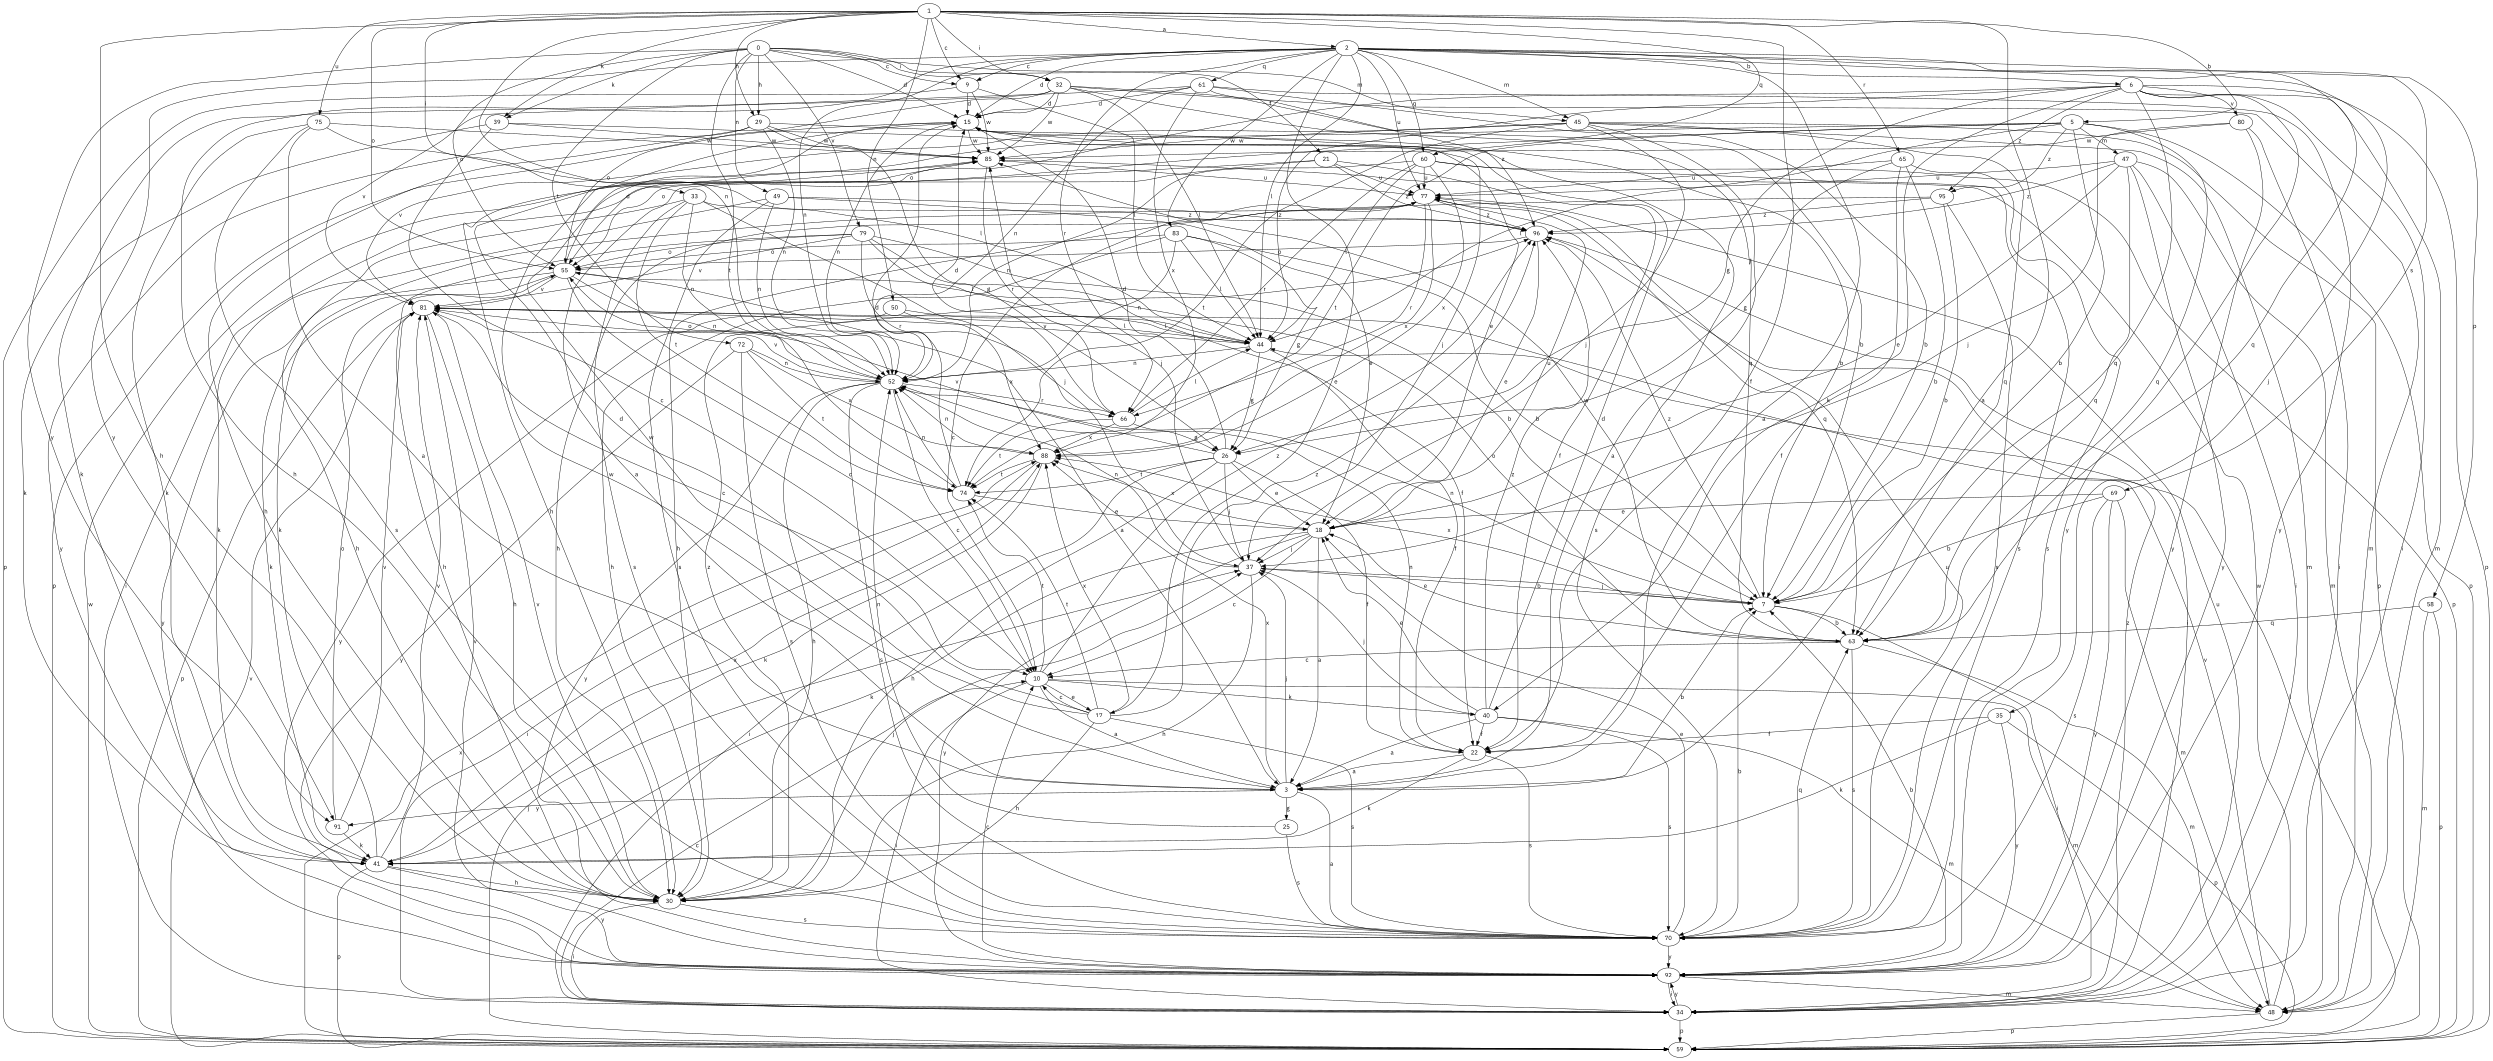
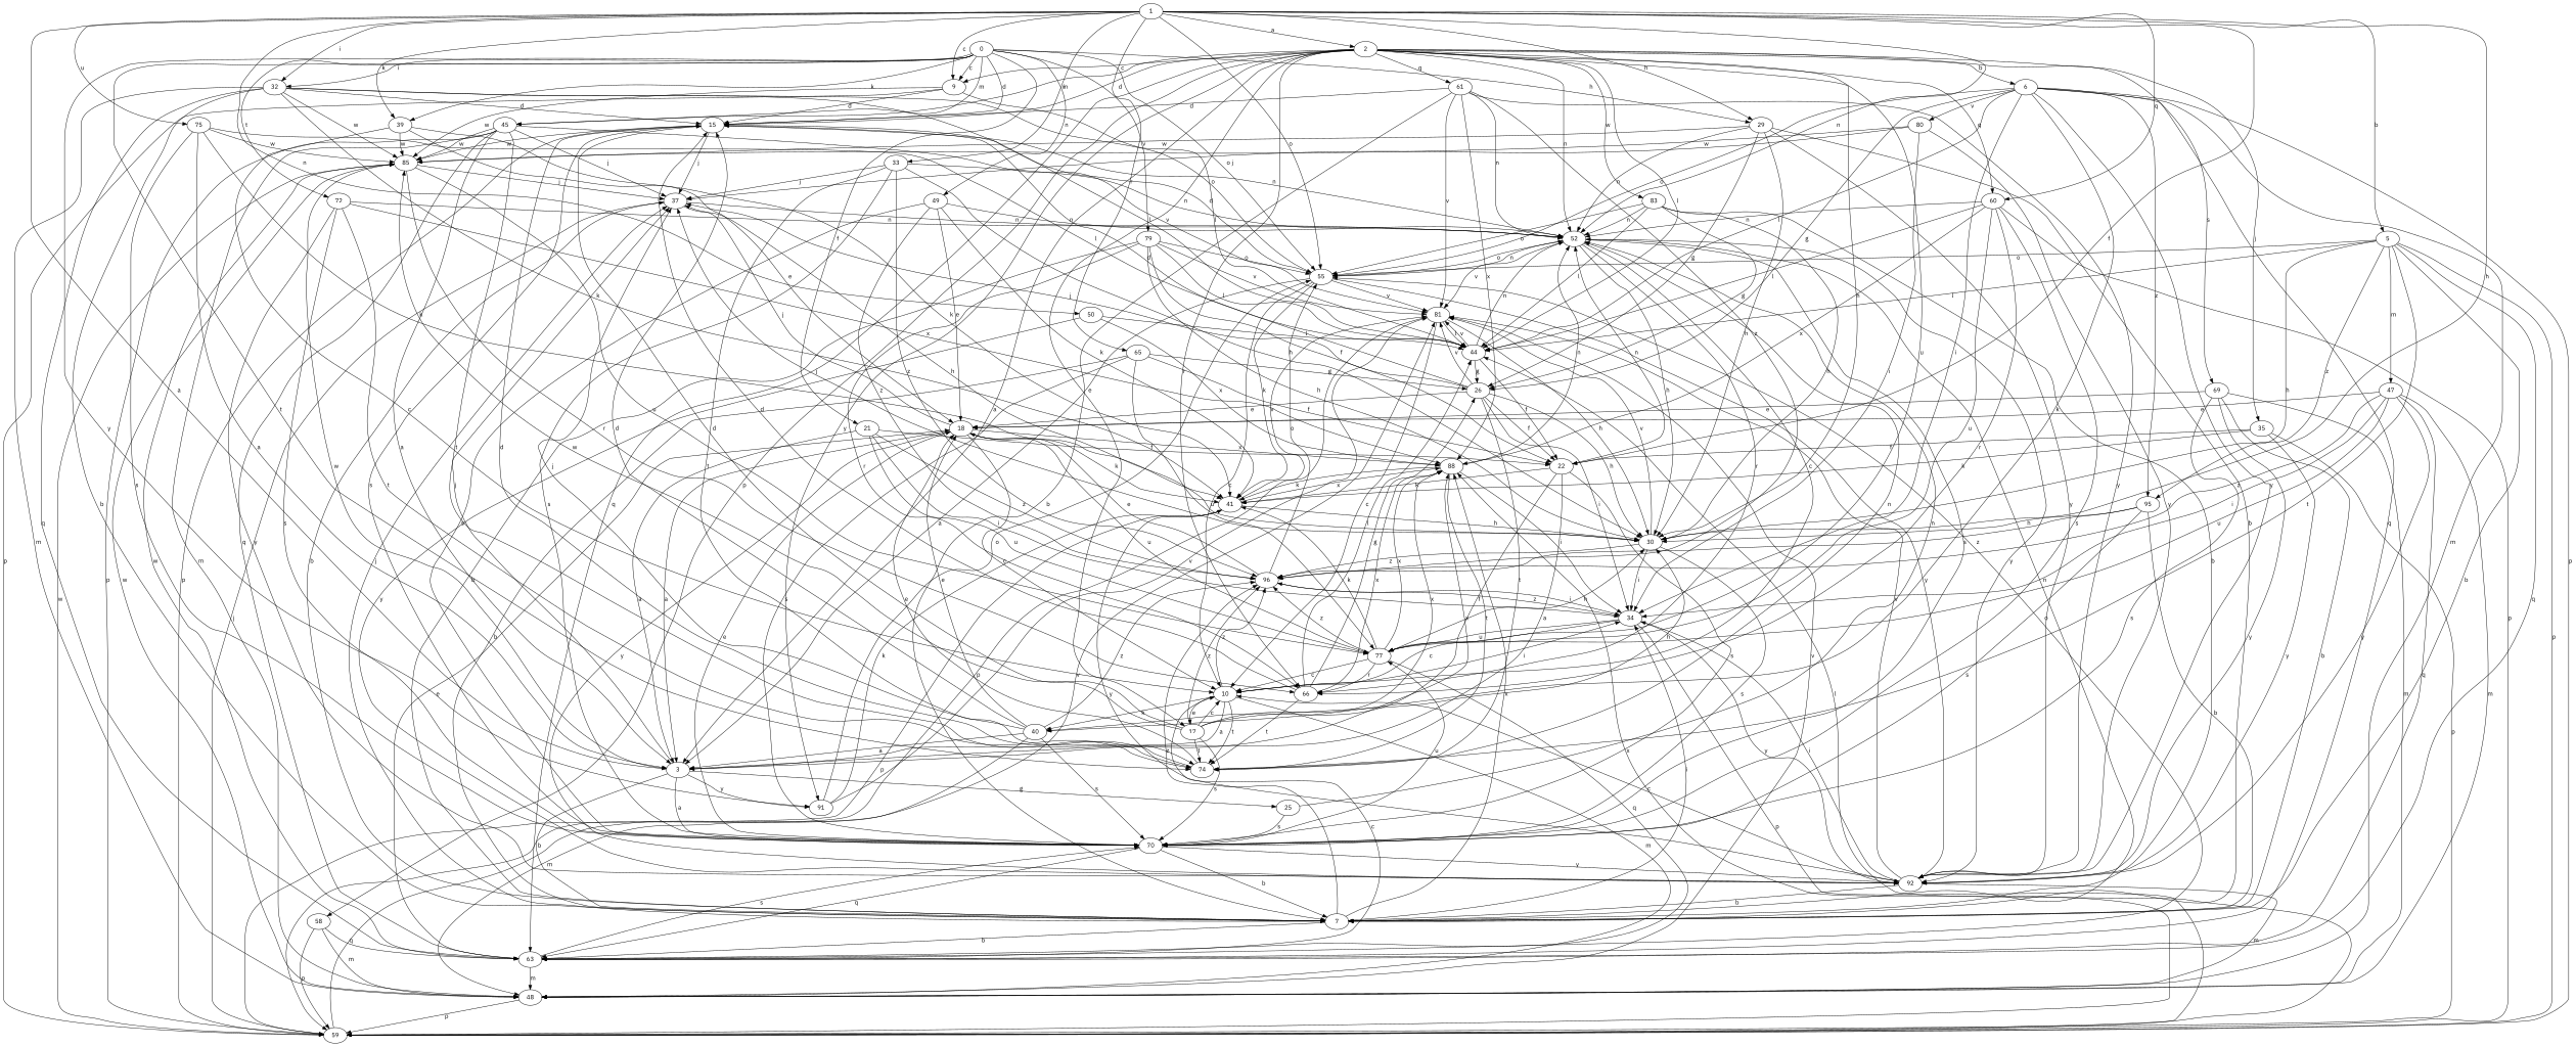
  strict digraph {
    fontname="IBM Plex Sans"
    node [fontname="IBM Plex Sans"]
    edge [fontname="IBM Plex Sans"]
    0
    9
    15
    21
    29
    32
    39
    45
    49
    55
    72
    74
    79
    91
    44
    85
    59
    52
    37
    70
    3
    22
    77
    34
    96
    30
    7
    26
    92
    63
    48
    41
    10
    18
    81
    88
    66
    1
    2
    5
    33
    50
    60
    65
    75
    6
    17
    35
    58
    61
    69
    83
    25
    47
    95
    40
    80
    0 -> 9 [label=c]
    0 -> 15 [label=d]
    0 -> 21 [label=f]
    0 -> 29 [label=h]
    0 -> 32 [label=i]
    0 -> 39 [label=k]
    0 -> 45 [label=m]
    0 -> 49 [label=n]
    0 -> 55 [label=o]
    0 -> 72 [label=t]
    0 -> 74 [label=t]
    0 -> 79 [label=v]
    0 -> 91 [label=y]
    9 -> 15 [label=d]
    9 -> 44 [label=l]
    9 -> 85 [label=w]
    9 -> 59 [label=p]
    15 -> 85 [label=w]
    15 -> 59 [label=p]
    15 -> 52 [label=n]
    15 -> 37 [label=j]
    15 -> 70 [label=s]
    21 -> 3 [label=a]
    21 -> 22 [label=f]
    21 -> 77 [label=u]
    21 -> 34 [label=i]
    21 -> 96 [label=z]
    29 -> 85 [label=w]
    29 -> 52 [label=n]
    29 -> 30 [label=h]
    29 -> 7 [label=b]
    29 -> 26 [label=g]
    29 -> 92 [label=y]
    32 -> 15 [label=d]
    32 -> 55 [label=o]
    32 -> 44 [label=l]
    32 -> 85 [label=w]
    32 -> 7 [label=b]
    32 -> 63 [label=q]
    32 -> 48 [label=m]
    32 -> 41 [label=k]
    39 -> 85 [label=w]
    39 -> 41 [label=k]
    39 -> 10 [label=c]
    39 -> 18 [label=e]
    45 -> 74 [label=t]
    45 -> 85 [label=w]
    45 -> 59 [label=p]
    45 -> 37 [label=j]
    45 -> 3 [label=a]
    45 -> 63 [label=q]
    45 -> 48 [label=m]
    45 -> 81 [label=v]
    49 -> 52 [label=n]
    49 -> 70 [label=s]
    49 -> 96 [label=z]
    49 -> 41 [label=k]
    49 -> 18 [label=e]
    55 -> 15 [label=d]
    55 -> 52 [label=n]
    55 -> 3 [label=a]
    55 -> 92 [label=y]
    55 -> 41 [label=k]
    55 -> 10 [label=c]
    55 -> 81 [label=v]
    72 -> 74 [label=t]
    72 -> 52 [label=n]
    72 -> 70 [label=s]
    72 -> 92 [label=y]
    72 -> 88 [label=x]
    74 -> 15 [label=d]
    74 -> 52 [label=n]
    74 -> 18 [label=e]
    79 -> 55 [label=o]
    79 -> 44 [label=l]
    79 -> 22 [label=f]
    79 -> 30 [label=h]
    79 -> 7 [label=b]
    79 -> 81 [label=v]
    79 -> 66 [label=r]
    91 -> 55 [label=o]
    91 -> 41 [label=k]
    91 -> 81 [label=v]
    44 -> 52 [label=n]
    44 -> 22 [label=f]
    44 -> 26 [label=g]
    44 -> 81 [label=v]
-   37 -> 85 [label=j]
+   85 -> 37 [label=j]
    85 -> 77 [label=u]
    85 -> 66 [label=r]
    59 -> 44 [label=l]
    59 -> 85 [label=w]
    59 -> 37 [label=j]
    59 -> 81 [label=v]
    59 -> 88 [label=x]
    52 -> 55 [label=o]
    52 -> 70 [label=s]
    52 -> 30 [label=h]
    52 -> 92 [label=y]
    52 -> 10 [label=c]
    52 -> 81 [label=v]
    52 -> 66 [label=r]
    37 -> 52 [label=n]
    37 -> 30 [label=h]
    37 -> 7 [label=b]
    70 -> 77 [label=u]
    70 -> 7 [label=b]
    70 -> 92 [label=y]
    70 -> 63 [label=q]
    70 -> 18 [label=e]
    3 -> 91 [label=y]
    3 -> 85 [label=w]
    3 -> 37 [label=j]
    3 -> 70 [label=a]
    3 -> 7 [label=b]
    3 -> 88 [label=x]
    3 -> 25 [label=g]
    22 -> 52 [label=n]
    22 -> 70 [label=s]
    22 -> 3 [label=a]
    22 -> 41 [label=k]
    77 -> 96 [label=z]
    77 -> 30 [label=h]
    77 -> 63 [label=q]
-   41 -> 77 [label=k]
+   77 -> 41 [label=k]
    77 -> 10 [label=c]
    77 -> 88 [label=x]
    77 -> 66 [label=r]
    34 -> 59 [label=p]
    34 -> 77 [label=u]
    34 -> 96 [label=z]
    34 -> 92 [label=y]
    34 -> 10 [label=c]
    96 -> 55 [label=o]
    96 -> 34 [label=i]
    96 -> 18 [label=e]
    30 -> 37 [label=j]
    30 -> 70 [label=s]
    30 -> 34 [label=i]
    30 -> 96 [label=z]
    30 -> 81 [label=v]
    7 -> 52 [label=n]
    7 -> 37 [label=j]
    7 -> 34 [label=i]
    7 -> 96 [label=z]
    7 -> 63 [label=b]
    7 -> 88 [label=x]
    26 -> 15 [label=d]
    26 -> 74 [label=t]
    26 -> 37 [label=j]
    26 -> 22 [label=f]
    26 -> 34 [label=i]
    26 -> 30 [label=h]
    26 -> 18 [label=e]
    26 -> 81 [label=v]
    92 -> 34 [label=i]
    92 -> 7 [label=b]
    92 -> 48 [label=m]
    92 -> 10 [label=c]
    92 -> 81 [label=v]
    63 -> 55 [label=o]
    63 -> 85 [label=w]
    63 -> 70 [label=s]
    63 -> 48 [label=m]
    63 -> 10 [label=c]
    63 -> 18 [label=e]
    48 -> 85 [label=w]
    48 -> 59 [label=p]
    48 -> 81 [label=v]
    41 -> 59 [label=p]
    41 -> 30 [label=h]
    41 -> 92 [label=y]
    41 -> 81 [label=v]
    41 -> 88 [label=x]
    10 -> 74 [label=t]
    10 -> 3 [label=a]
    10 -> 34 [label=i]
    10 -> 96 [label=z]
    10 -> 48 [label=m]
    10 -> 17 [label=e]
    10 -> 40 [label=k]
    18 -> 37 [label=j]
    18 -> 3 [label=a]
    18 -> 77 [label=u]
    18 -> 92 [label=y]
    18 -> 41 [label=k]
    18 -> 10 [label=c]
    18 -> 88 [label=x]
    81 -> 44 [label=l]
    81 -> 59 [label=p]
    81 -> 30 [label=h]
    81 -> 10 [label=c]
    88 -> 74 [label=t]
    88 -> 52 [label=n]
    88 -> 34 [label=i]
    88 -> 41 [label=k]
    66 -> 15 [label=d]
    66 -> 74 [label=t]
    66 -> 44 [label=l]
    66 -> 26 [label=g]
    66 -> 88 [label=x]
    1 -> 9 [label=c]
    1 -> 29 [label=h]
    1 -> 32 [label=i]
    1 -> 39 [label=k]
    1 -> 55 [label=o]
    1 -> 52 [label=n]
    1 -> 3 [label=a]
    1 -> 22 [label=f]
    1 -> 30 [label=h]
    1 -> 2 [label=a]
    1 -> 5 [label=b]
    1 -> 33 [label=i]
    1 -> 50 [label=n]
    1 -> 60 [label=q]
    1 -> 65 [label=r]
    1 -> 75 [label=u]
    2 -> 9 [label=c]
    2 -> 15 [label=d]
    2 -> 45 [label=m]
    2 -> 91 [label=y]
    2 -> 44 [label=l]
    2 -> 52 [label=n]
    2 -> 3 [label=a]
    2 -> 77 [label=u]
    2 -> 30 [label=h]
    2 -> 63 [label=q]
    2 -> 66 [label=r]
    2 -> 60 [label=q]
    2 -> 6 [label=b]
    2 -> 17 [label=e]
    2 -> 35 [label=j]
    2 -> 58 [label=p]
    2 -> 61 [label=q]
    2 -> 69 [label=s]
    2 -> 83 [label=w]
    5 -> 55 [label=o]
    5 -> 74 [label=t]
    5 -> 44 [label=l]
    5 -> 59 [label=p]
    5 -> 30 [label=h]
    5 -> 7 [label=b]
    5 -> 63 [label=q]
    5 -> 47 [label=m]
    5 -> 95 [label=z]
    33 -> 74 [label=t]
    33 -> 52 [label=n]
    33 -> 37 [label=j]
    33 -> 70 [label=s]
    33 -> 96 [label=z]
    33 -> 30 [label=h]
    50 -> 44 [label=l]
    50 -> 92 [label=y]
    50 -> 88 [label=x]
    60 -> 44 [label=l]
    60 -> 59 [label=p]
    60 -> 52 [label=n]
    60 -> 70 [label=s]
    60 -> 77 [label=u]
    60 -> 88 [label=x]
    60 -> 66 [label=r]
    65 -> 70 [label=s]
    65 -> 22 [label=f]
    65 -> 77 [label=u]
    65 -> 7 [label=b]
    65 -> 26 [label=g]
    75 -> 44 [label=l]
    75 -> 85 [label=w]
    75 -> 70 [label=s]
    75 -> 3 [label=a]
    75 -> 41 [label=k]
    6 -> 55 [label=o]
    6 -> 44 [label=l]
    6 -> 59 [label=p]
    6 -> 34 [label=i]
    6 -> 26 [label=g]
    6 -> 92 [label=y]
    6 -> 63 [label=q]
    6 -> 48 [label=m]
    6 -> 95 [label=z]
    6 -> 40 [label=k]
    6 -> 80 [label=v]
    17 -> 15 [label=d]
    17 -> 74 [label=t]
    17 -> 85 [label=w]
    17 -> 70 [label=s]
    17 -> 96 [label=z]
    17 -> 30 [label=h]
    17 -> 10 [label=c]
    17 -> 88 [label=x]
    35 -> 59 [label=p]
    35 -> 22 [label=f]
    35 -> 92 [label=y]
    35 -> 41 [label=k]
    58 -> 59 [label=p]
    58 -> 63 [label=q]
    58 -> 48 [label=m]
    61 -> 15 [label=d]
    61 -> 52 [label=n]
    61 -> 96 [label=z]
    61 -> 7 [label=b]
    61 -> 92 [label=y]
    61 -> 81 [label=v]
    61 -> 88 [label=x]
    69 -> 70 [label=s]
    69 -> 7 [label=b]
    69 -> 92 [label=y]
    69 -> 48 [label=m]
    69 -> 18 [label=e]
    83 -> 55 [label=o]
    83 -> 44 [label=l]
    83 -> 52 [label=n]
    83 -> 30 [label=h]
    83 -> 7 [label=b]
    83 -> 26 [label=g]
    25 -> 52 [label=n]
    25 -> 70 [label=s]
    47 -> 77 [label=u]
    47 -> 34 [label=i]
    47 -> 96 [label=z]
    47 -> 92 [label=y]
    47 -> 63 [label=q]
    47 -> 48 [label=m]
    47 -> 18 [label=e]
    95 -> 70 [label=s]
    95 -> 96 [label=z]
    95 -> 30 [label=h]
    95 -> 7 [label=b]
    40 -> 15 [label=d]
    40 -> 37 [label=j]
    40 -> 70 [label=s]
    40 -> 3 [label=a]
-   40 -> 22 [label=f]
+   22 -> 40 [label=f]
    40 -> 96 [label=z]
    40 -> 48 [label=m]
    40 -> 18 [label=e]
    80 -> 85 [label=w]
    80 -> 37 [label=j]
    80 -> 34 [label=i]
    80 -> 92 [label=y]
  }
